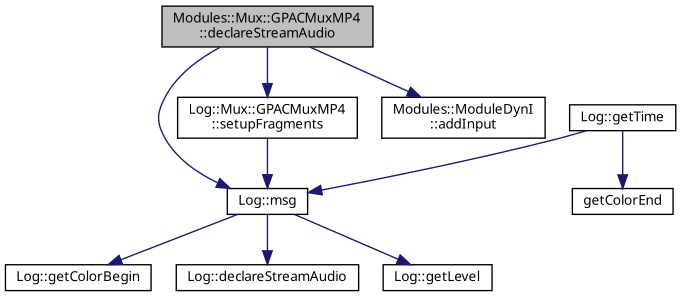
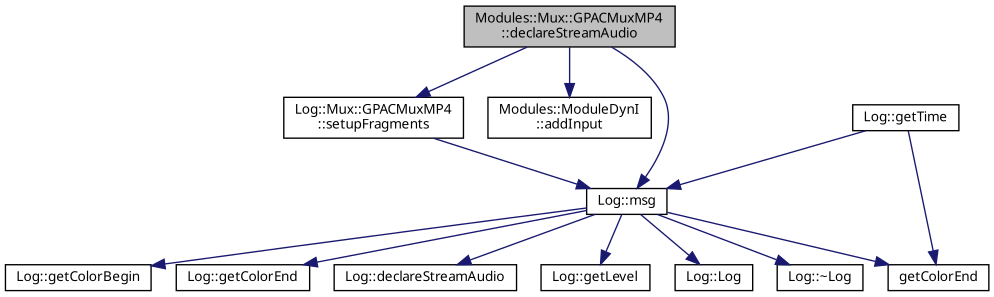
  digraph {
    fontname="Noto Sans"
    rankdir=TB
    node [color=black fillcolor=white fontname="Noto Sans" fontsize=10 shape=record style=filled]
    edge [color=midnightblue fontname="Noto Sans" fontsize=10 labelfontname=Helvetica labelfontsize=10 style=solid]
    n1 [fillcolor=grey75 fontcolor=black height=0.2 label="Modules::Mux::GPACMuxMP4\l::declareStreamAudio" width=0.4]
    n2 [height=0.2 label="Log::msg" width=0.4]
    n3 [height=0.2 label="Log::Mux::GPACMuxMP4\l::setupFragments" width=0.4]
    n4 [height=0.2 label="Modules::ModuleDynI\l::addInput" width=0.4]
    n5 [height=0.2 label="Log::getColorBegin" width=0.4]
    n6 [height=0.2 label=getColorEnd width=0.4]
+   n7 [height=0.2 label="Log::getColorEnd" width=0.4]
    n8 [height=0.2 label="Log::declareStreamAudio" width=0.4]
    n9 [height=0.2 label="Log::getLevel" width=0.4]
+   n10 [height=0.2 label="Log::Log" width=0.4]
+   n11 [height=0.2 label="Log::~Log" width=0.4]
    n12 [height=0.2 label="Log::getTime" width=0.4]
    n1 -> n2
    n1 -> n3
    n1 -> n4
    n2 -> n5
+   n2 -> n6
+   n2 -> n7
    n2 -> n8
    n2 -> n9
+   n2 -> n10
+   n2 -> n11
    n3 -> n2
    n12 -> n2
    n12 -> n6
  }
